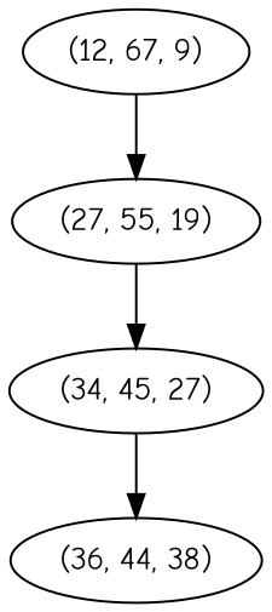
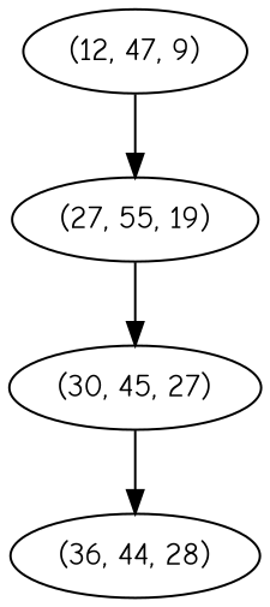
  digraph {
    fontname="Comic Neue"
    node [fontname="Comic Neue"]
    edge [fontname="Comic Neue"]
    n1 [label="(27, 55, 19)"]
-   "(12, 67, 9)"
-   "(34, 45, 27)"
-   "(36, 44, 28)" [label="(36, 44, 38)"]
+   "(12, 67, 9)" [label="(12, 47, 9)"]
+   "(34, 45, 27)" [label="(30, 45, 27)"]
+   "(36, 44, 28)"
    n1 -> "(34, 45, 27)"
    "(12, 67, 9)" -> n1
    "(34, 45, 27)" -> "(36, 44, 28)"
  }
